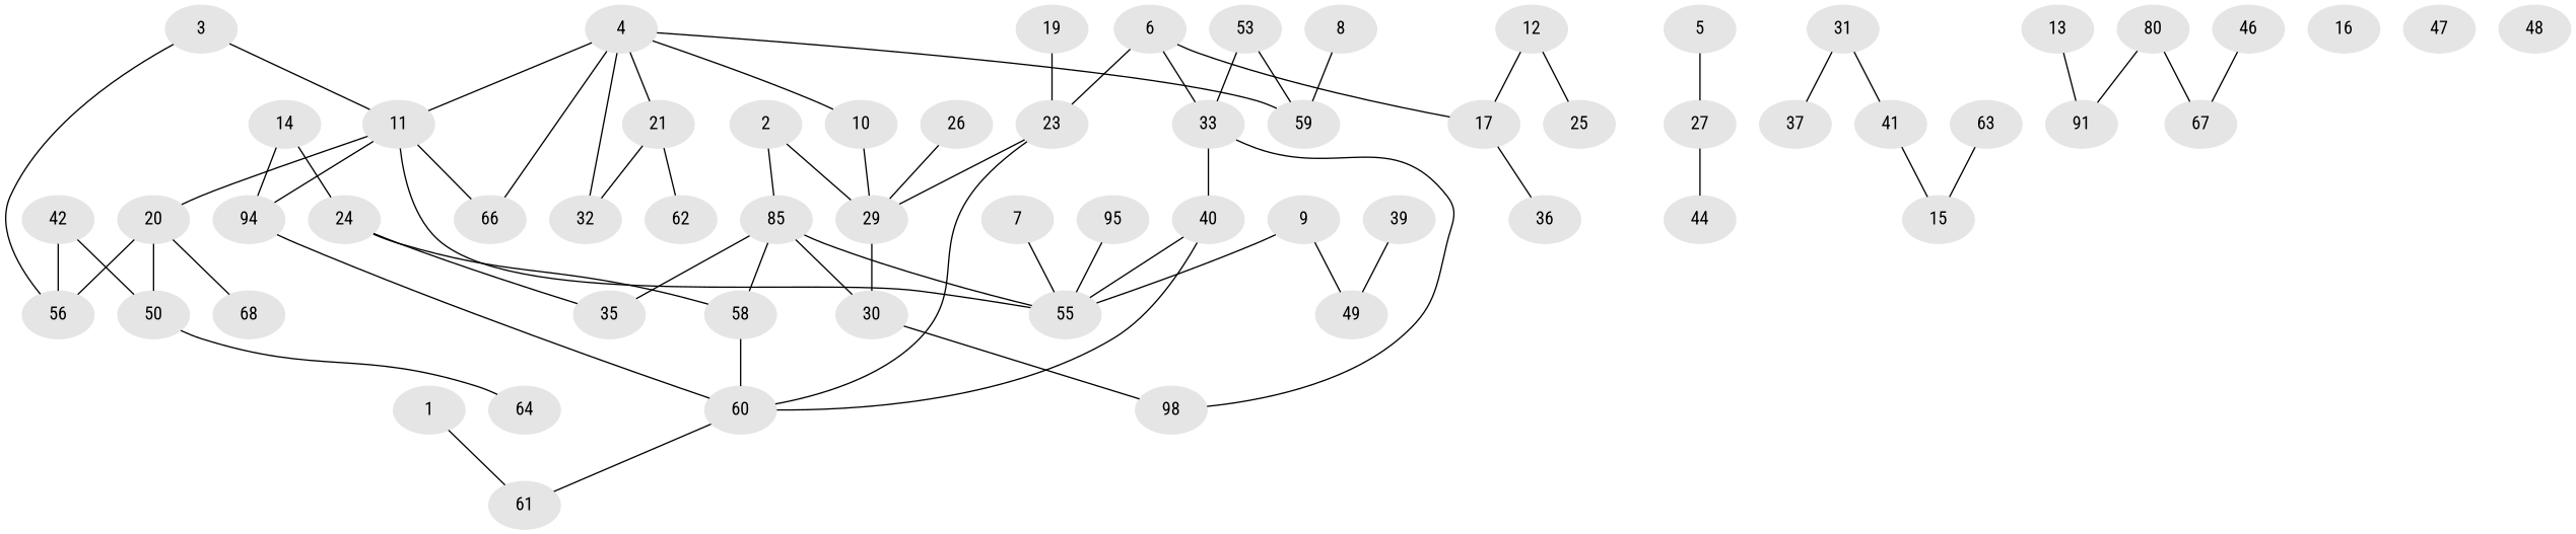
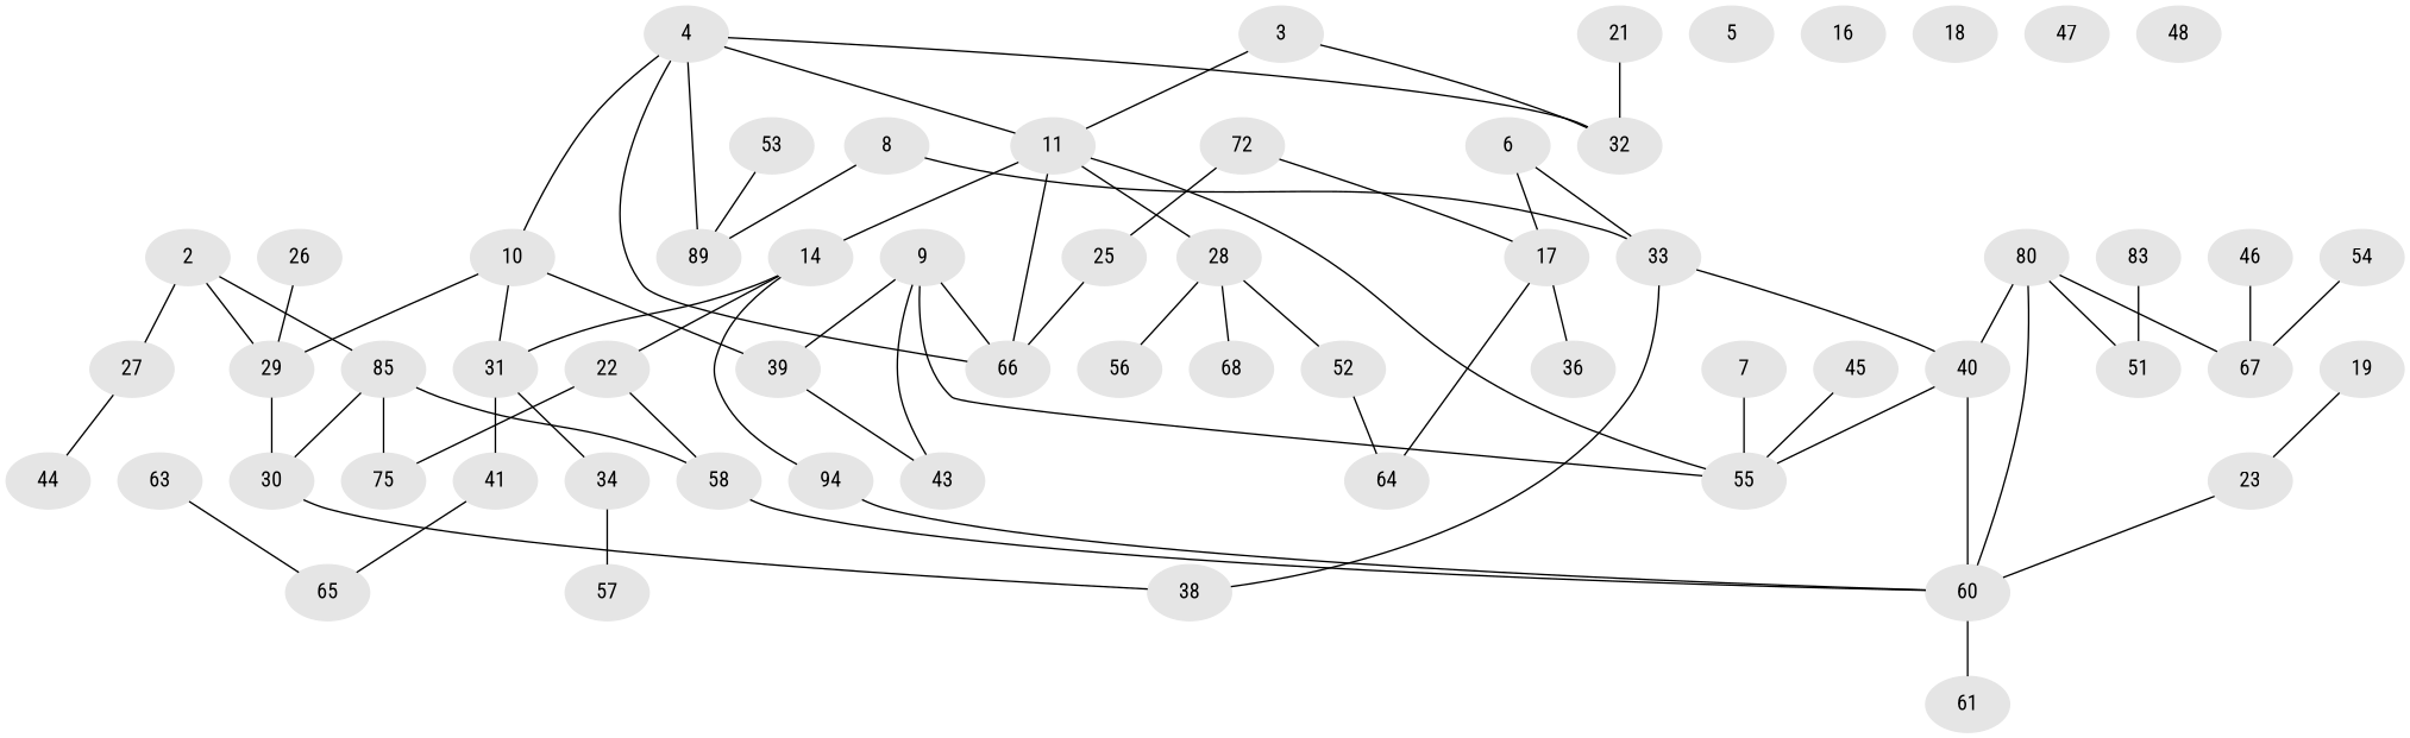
  graph {
    fontname="Roboto Condensed"
    node [color=gray90 fontname="Roboto Condensed" style=filled]
    edge [fontname="Roboto Condensed"]
-   1
    61
    n3 [label=85]
    2
    27
    29
    55
    30
-   35
+   35 [label=75]
    58
    44
    3
    11
    56
    66
-   28 [label=20]
+   28
    n17 [label=94]
    4
    10
    21
    32
-   59
+   59 [label=89]
    39
    31
-   62
    5
    6
    17
    23
    33
    36
    64
    60
    40
-   38 [label=98]
+   38
    7
    8
    9
-   43 [label=49]
-   37
+   43
+   37 [label=34]
    41
    25
-   52 [label=50]
+   52
    68
-   12
-   13
-   51 [label=91]
+   12 [label=72]
+   13 [label=83]
+   51
    14
-   24
+   24 [label=22]
    16
+   18
    19
    n53 [label=80]
    67
-   42
    26
-   65 [label=15]
-   45 [label=95]
+   57
+   65
+   45
    46
    47
    48
    53
+   54
    63
-   1 -- 61
-   n3 -- 55
    n3 -- 30
    n3 -- 35
    n3 -- 58
    2 -- n3
-   5 -- 27
+   2 -- 27
    2 -- 29
    27 -- 44
    29 -- 30
    30 -- 38
    58 -- 60
    3 -- 11
-   3 -- 56
+   3 -- 32
    11 -- 55
    11 -- 66
    11 -- 28
-   11 -- n17
+   11 -- 14
    28 -- 56
    28 -- 52
    28 -- 68
    n17 -- 60
    4 -- 11
    4 -- 66
    4 -- 10
-   4 -- 21
    4 -- 32
    4 -- 59
    10 -- 29
+   10 -- 39
+   10 -- 31
    21 -- 32
-   21 -- 62
    39 -- 43
    31 -- 37
    31 -- 41
    6 -- 17
-   6 -- 23
    6 -- 33
    17 -- 36
-   23 -- 29
+   17 -- 64
    23 -- 60
    33 -- 40
    33 -- 38
    60 -- 61
    40 -- 55
    40 -- 60
    7 -- 55
    8 -- 59
-   53 -- 33
+   8 -- 33
    9 -- 55
+   9 -- 66
+   9 -- 39
    9 -- 43
+   37 -- 57
    41 -- 65
+   25 -- 66
    52 -- 64
    12 -- 17
    12 -- 25
    13 -- 51
    14 -- n17
+   14 -- 31
    14 -- 24
    24 -- 35
    24 -- 58
    19 -- 23
+   n53 -- 60
+   n53 -- 40
    n53 -- 51
    n53 -- 67
-   42 -- 56
-   42 -- 52
    26 -- 29
    45 -- 55
    46 -- 67
    53 -- 59
+   54 -- 67
    63 -- 65
  }
